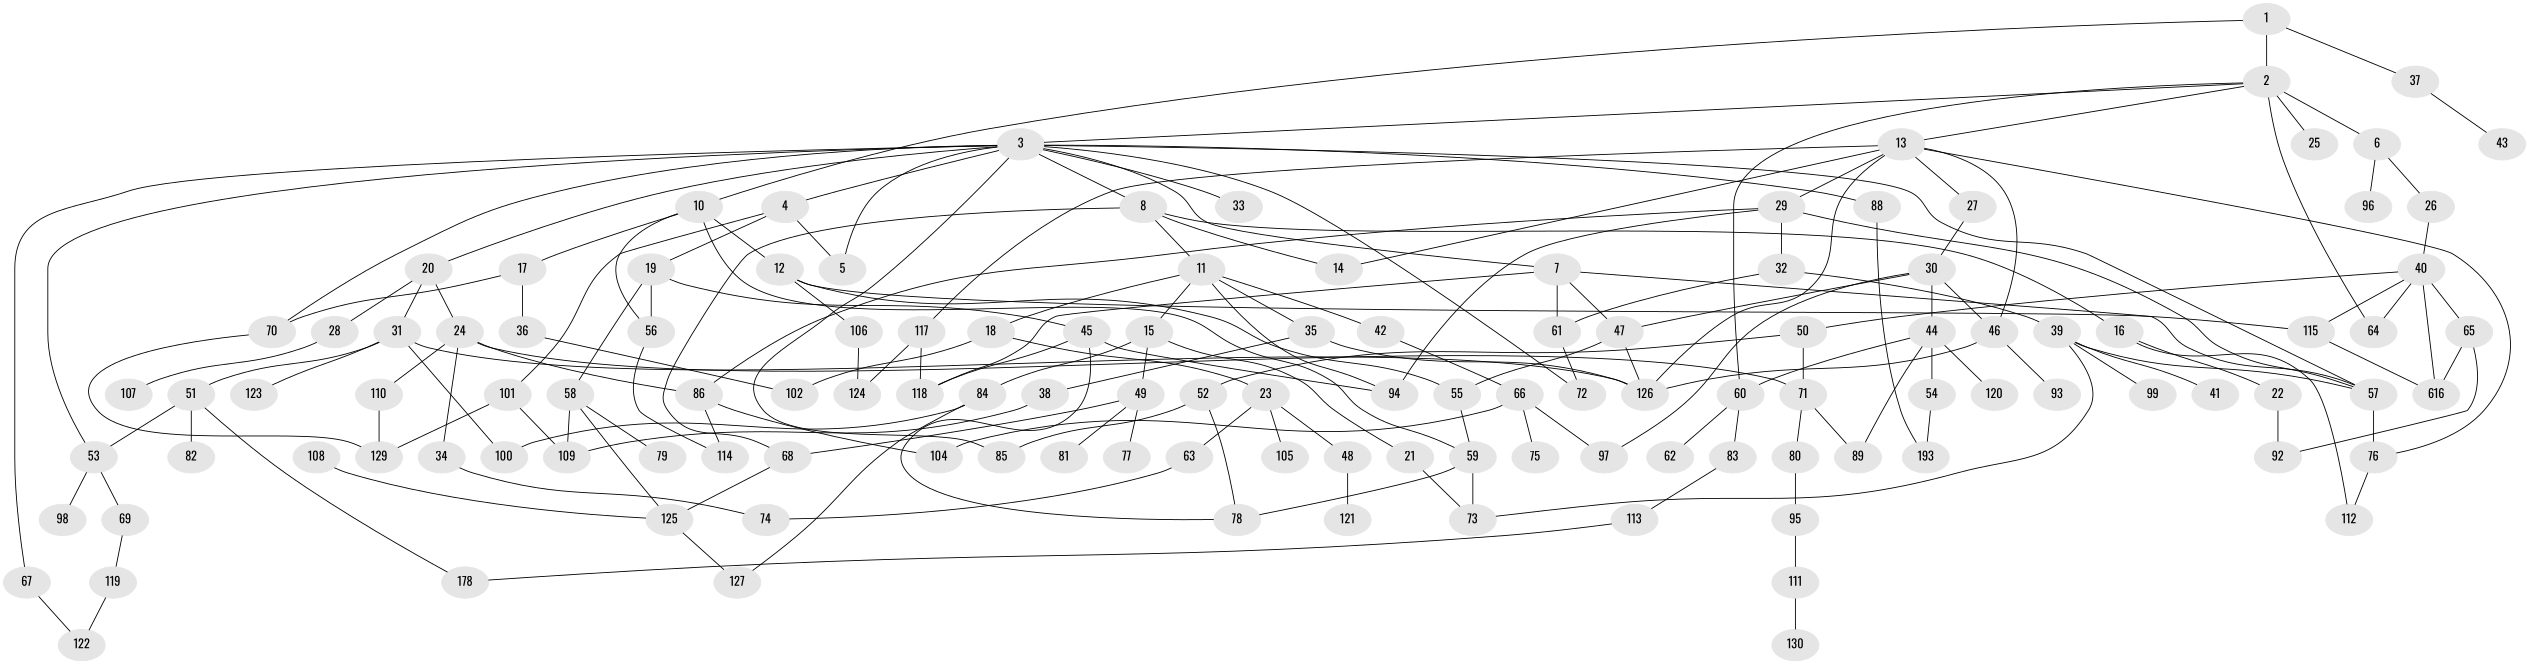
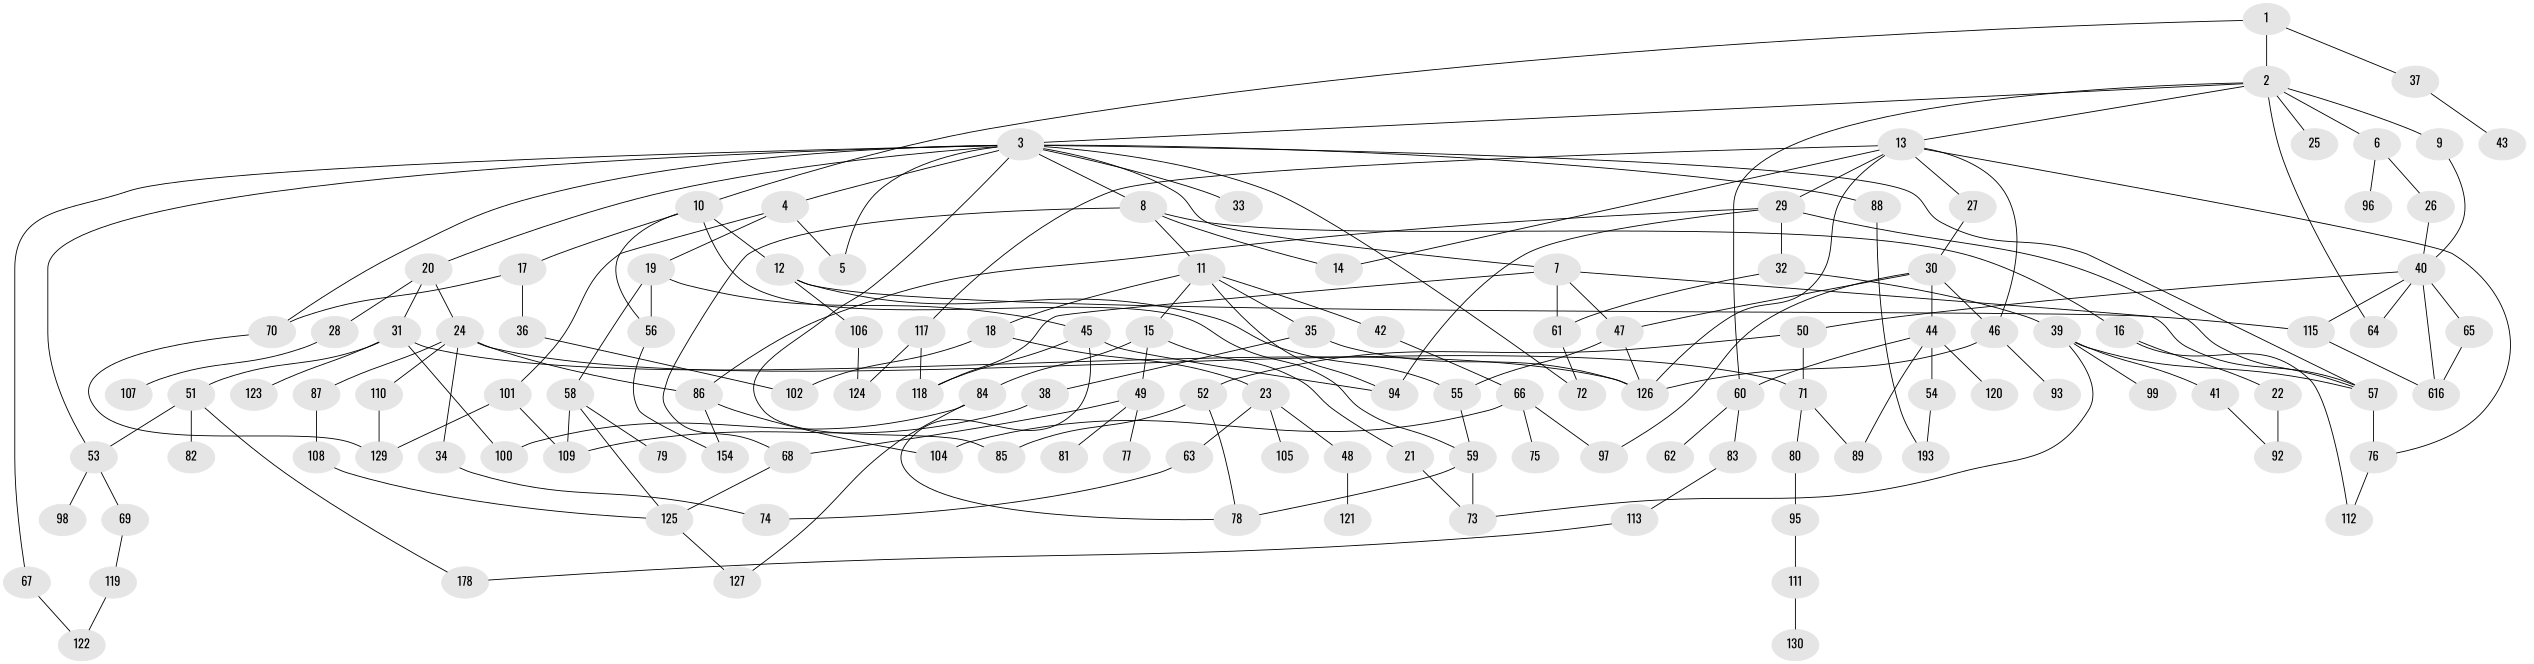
  graph {
    fontname=Oswald
    node [color=gray90 fontname=Oswald style=filled]
    edge [fontname=Oswald]
    1
    2
    10
    37
    3
    6
+   9
    13
    25
    60
    64
    12
    17
    56
    59
    43
    4
    5
    7
    8
    20
    33
    53
    57
    67
    70
    72
    85
    88
    26
    96
    40
    14
    27
    29
    46
    76
    117
    126
    62
    83
    19
    101
    47
    61
    118
    11
    16
    68
    24
    28
    31
    69
    98
    122
    129
    n57 [label=193]
    45
    58
    109
    55
    15
    18
    35
    42
    94
    22
    112
    125
    115
    50
    65
    n73 [label=616]
    106
    36
-   114
+   114 [label=154]
    73
    78
    21
    49
    84
    23
    102
    38
    66
    124
    30
    86
    32
    93
    77
    81
    100
    127
    92
    48
    63
    105
    79
    34
    71
+   87
    110
    107
    51
    123
    121
    74
    89
    80
    104
    108
    44
    97
    39
    54
    120
    82
    n119 [label=178]
    41
    99
    52
    75
    119
    113
    95
    111
    130
    1 -- 2
    1 -- 10
    1 -- 37
    2 -- 3
    2 -- 6
+   2 -- 9
    2 -- 13
    2 -- 25
    2 -- 60
    2 -- 64
    10 -- 12
    10 -- 17
    10 -- 56
    10 -- 59
    37 -- 43
    3 -- 4
    3 -- 5
    3 -- 7
    3 -- 8
    3 -- 20
    3 -- 33
    3 -- 53
    3 -- 57
    3 -- 67
    3 -- 70
    3 -- 72
    3 -- 85
    3 -- 88
    6 -- 26
    6 -- 96
+   9 -- 40
    13 -- 14
    13 -- 27
    13 -- 29
    13 -- 46
    13 -- 76
    13 -- 117
    13 -- 126
    60 -- 62
    60 -- 83
    12 -- 55
    12 -- 115
    12 -- 106
    17 -- 70
    17 -- 36
    56 -- 114
    59 -- 73
    59 -- 78
    4 -- 5
    4 -- 19
    4 -- 101
    7 -- 57
    7 -- 47
    7 -- 61
    7 -- 118
    8 -- 14
    8 -- 11
    8 -- 16
    8 -- 68
    20 -- 24
    20 -- 28
    20 -- 31
    53 -- 69
    53 -- 98
    57 -- 76
    67 -- 122
    70 -- 129
    88 -- n57
    26 -- 40
    40 -- 64
    40 -- 115
    40 -- 50
    40 -- 65
    40 -- n73
    27 -- 30
    29 -- 57
    29 -- 94
    29 -- 86
    29 -- 32
    46 -- 126
    46 -- 93
    76 -- 112
    117 -- 118
    117 -- 124
    83 -- 113
    19 -- 56
    19 -- 45
    19 -- 58
    101 -- 129
    101 -- 109
    47 -- 126
    47 -- 55
    61 -- 72
    11 -- 15
    11 -- 18
    11 -- 35
    11 -- 42
    11 -- 94
    16 -- 22
    16 -- 112
    68 -- 125
    24 -- 86
    24 -- 34
    24 -- 71
+   24 -- 87
    24 -- 110
    28 -- 107
    31 -- 126
    31 -- 100
    31 -- 51
    31 -- 123
    69 -- 119
    45 -- 118
    45 -- 94
    45 -- 78
    58 -- 109
    58 -- 125
    58 -- 79
    55 -- 59
    15 -- 21
    15 -- 49
    15 -- 84
    18 -- 23
    18 -- 102
    35 -- 126
    35 -- 38
    42 -- 66
    22 -- 92
    125 -- 127
    115 -- n73
    50 -- 71
    50 -- 52
    65 -- n73
    106 -- 124
    36 -- 102
    21 -- 73
    49 -- 68
    49 -- 77
    49 -- 81
    84 -- 100
    84 -- 127
    23 -- 48
    23 -- 63
    23 -- 105
    38 -- 109
    66 -- 104
    66 -- 97
    66 -- 75
    30 -- 46
    30 -- 47
    30 -- 44
    30 -- 97
    86 -- 114
    86 -- 104
    32 -- 61
    32 -- 39
    48 -- 121
    63 -- 74
    34 -- 74
    71 -- 89
    71 -- 80
+   87 -- 108
    110 -- 129
    51 -- 53
    51 -- 82
    51 -- n119
    80 -- 95
    108 -- 125
    44 -- 60
    44 -- 89
    44 -- 54
    44 -- 120
    39 -- 57
    39 -- 73
    39 -- 41
    39 -- 99
    54 -- n57
-   65 -- 92
+   41 -- 92
    52 -- 85
    52 -- 78
    119 -- 122
    113 -- n119
    95 -- 111
    111 -- 130
  }
